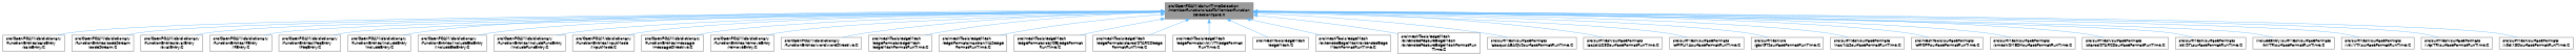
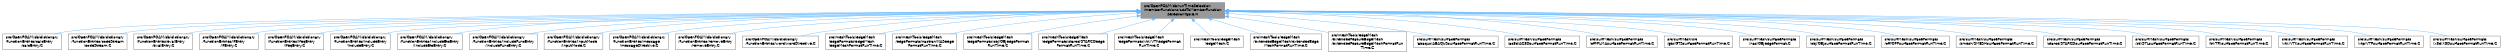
  digraph {
    node [color=grey40 fillcolor=white fontname=Helvetica fontsize=10 shape=box style=filled]
    edge [color=steelblue1 dir=back fontname=Helvetica fontsize=10 labelfontname=Helvetica labelfontsize=10 style=solid]
    n1 [color=gray40 fillcolor=grey60 fontcolor=black height=0.2 label="src/OpenFOAM/db/runTimeSelection\l/memberFunctions/addToMemberFunction\lSelectionTable.H" width=0.4]
    n2 [height=0.2 label="src/OpenFOAM/db/dictionary\l/functionEntries/calcEntry\l/calcEntry.C" width=0.4]
    n3 [height=0.2 label="src/OpenFOAM/db/dictionary\l/functionEntries/codeStream\l/codeStream.C" width=0.4]
    n4 [height=0.2 label="src/OpenFOAM/db/dictionary\l/functionEntries/evalEntry\l/evalEntry.C" width=0.4]
    n5 [height=0.2 label="src/OpenFOAM/db/dictionary\l/functionEntries/ifEntry\l/ifEntry.C" width=0.4]
    n6 [height=0.2 label="src/OpenFOAM/db/dictionary\l/functionEntries/ifeqEntry\l/ifeqEntry.C" width=0.4]
    n7 [height=0.2 label="src/OpenFOAM/db/dictionary\l/functionEntries/includeEntry\l/includeEntry.C" width=0.4]
    n8 [height=0.2 label="src/OpenFOAM/db/dictionary\l/functionEntries/includeEtcEntry\l/includeEtcEntry.C" width=0.4]
    n9 [height=0.2 label="src/OpenFOAM/db/dictionary\l/functionEntries/includeFuncEntry\l/includeFuncEntry.C" width=0.4]
    n10 [height=0.2 label="src/OpenFOAM/db/dictionary\l/functionEntries/inputMode\l/inputMode.C" width=0.4]
    n11 [height=0.2 label="src/OpenFOAM/db/dictionary\l/functionEntries/message\l/messageDirective.C" width=0.4]
    n12 [height=0.2 label="src/OpenFOAM/db/dictionary\l/functionEntries/removeEntry\l/removeEntry.C" width=0.4]
    n13 [height=0.2 label="src/OpenFOAM/db/dictionary\l/functionEntries/word/wordDirective.C" width=0.4]
    n14 [height=0.2 label="src/meshTools/edgeMesh\l/edgeFormats/edgeMesh\l/edgeMeshFormatRunTime.C" width=0.4]
    n15 [height=0.2 label="src/meshTools/edgeMesh\l/edgeFormats/nastran/NASedge\lFormatRunTime.C" width=0.4]
    n16 [height=0.2 label="src/meshTools/edgeMesh\l/edgeFormats/obj/OBJedgeFormat\lRunTime.C" width=0.4]
    n17 [height=0.2 label="src/meshTools/edgeMesh\l/edgeFormats/starcd/STARCDedge\lFormatRunTime.C" width=0.4]
    n18 [height=0.2 label="src/meshTools/edgeMesh\l/edgeFormats/vtk/VTKedgeFormat\lRunTime.C" width=0.4]
    n19 [height=0.2 label="src/meshTools/edgeMesh\l/edgeMesh.C" width=0.4]
    n20 [height=0.2 label="src/meshTools/edgeMesh\l/extendedEdgeMesh/extendedEdge\lMeshFormatRunTime.C" width=0.4]
    n21 [height=0.2 label="src/meshTools/edgeMesh\l/extendedFeatureEdgeMesh\l/extendedFeatureEdgeMeshFormatRun\lTime.C" width=0.4]
    n22 [height=0.2 label="src/surfMesh/surfaceFormats\l/abaqus/ABAQUSsurfaceFormatRunTime.C" width=0.4]
-   n23 [height=0.2 label="src/surfMesh/surfaceFormats\l/ac4d/AC3DsurfaceFormatRunTime.C" width=0.4]
+   n23 [height=0.2 label="src/surfMesh/surfaceFormats\l/ac3d/AC3DsurfaceFormatRunTime.C" width=0.4]
    n24 [height=0.2 label="src/surfMesh/surfaceFormats\l/off/FLMAsurfaceFormatRunTime.C" width=0.4]
    n25 [height=0.2 label="src/surfMesh/src\l/gts/GTSsurfaceFormatRunTime.C" width=0.4]
-   n26 [height=0.2 label="src/surfMesh/surfaceFormats\l/nas/NASsurfaceFormatRunTime.C" width=0.4]
-   n28 [height=0.2 label="src/meshTools/surfaceFormats\l/off/OFFsurfaceFormatRunTime.C" width=0.4]
+   n26 [height=0.2 label="src/surfMesh/surfaceFormats\l/nas/OBJedgeFormat.C" width=0.4]
+   n27 [height=0.2 label="src/surfMesh/surfaceFormats\l/obj/OBJsurfaceFormatRunTime.C" width=0.4]
+   n28 [height=0.2 label="src/surfMesh/surfaceFormats\l/off/OFFsurfaceFormatRunTime.C" width=0.4]
    n29 [height=0.2 label="src/surfMesh/surfaceFormats\l/smesh/SMESHsurfaceFormatRunTime.C" width=0.4]
    n30 [height=0.2 label="src/surfMesh/surfaceFormats\l/starcd/STARCDsurfaceFormatRunTime.C" width=0.4]
    n31 [height=0.2 label="src/surfMesh/surfaceFormats\l/stl/STLsurfaceFormatRunTime.C" width=0.4]
-   n32 [height=0.2 label="includeEntry/surfMesh/surfaceFormats\l/tri/TRIsurfaceFormatRunTime.C" width=0.4]
+   n32 [height=0.2 label="src/surfMesh/surfaceFormats\l/tri/TRIsurfaceFormatRunTime.C" width=0.4]
    n33 [height=0.2 label="src/surfMesh/surfaceFormats\l/vtk/VTKsurfaceFormatRunTime.C" width=0.4]
-   n34 [height=0.2 label="src/surfMesh/surfaceFormats\l/vtp/TRIsurfaceFormatRunTime.C" width=0.4]
+   n34 [height=0.2 label="src/surfMesh/surfaceFormats\l/vtp/VTPsurfaceFormatRunTime.C" width=0.4]
    n35 [height=0.2 label="src/surfMesh/surfaceFormats\l/x3d/X3DsurfaceFormatRunTime.C" width=0.4]
    n1 -> n2
    n1 -> n3
    n1 -> n4
    n1 -> n5
    n1 -> n6
    n1 -> n7
    n1 -> n8
    n1 -> n9
    n1 -> n10
    n1 -> n11
    n1 -> n12
    n1 -> n13
    n1 -> n14
    n1 -> n15
    n1 -> n16
    n1 -> n17
    n1 -> n18
    n1 -> n19
    n1 -> n20
    n1 -> n21
    n1 -> n22
    n1 -> n23
    n1 -> n24
    n1 -> n25
    n1 -> n26
+   n1 -> n27
    n1 -> n28
    n1 -> n29
    n1 -> n30
    n1 -> n31
    n1 -> n32
    n1 -> n33
    n1 -> n34
    n1 -> n35
  }
